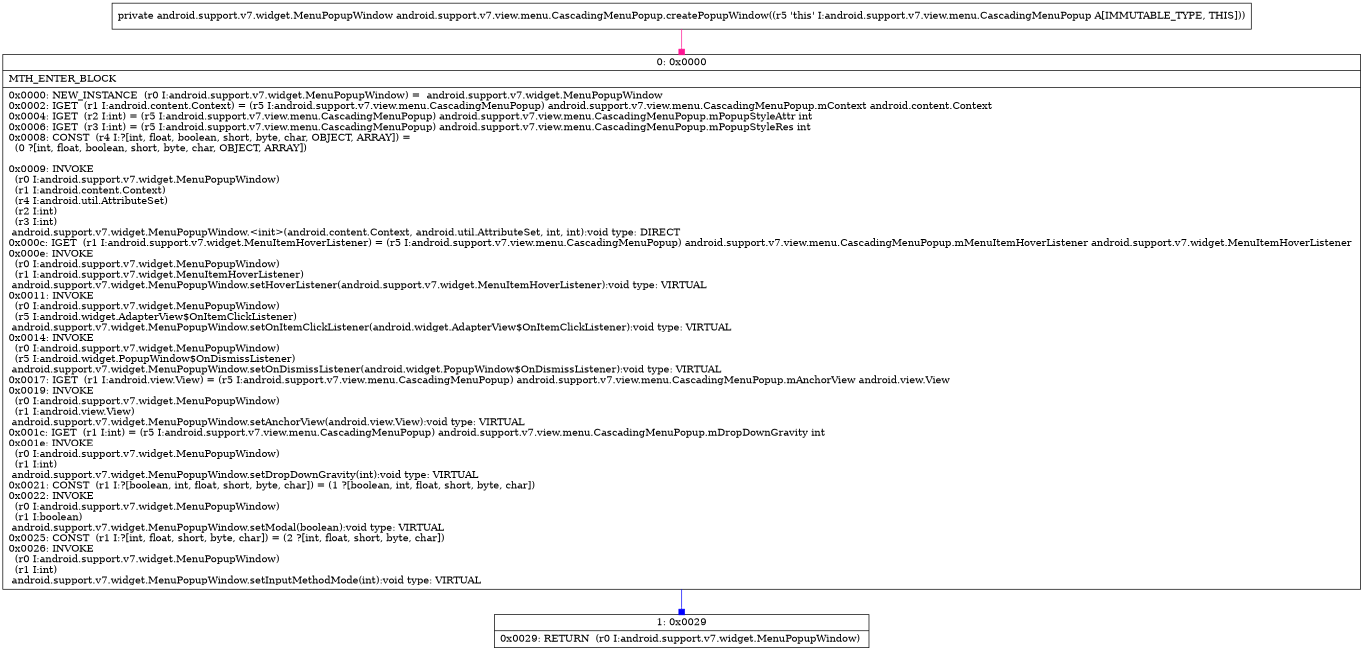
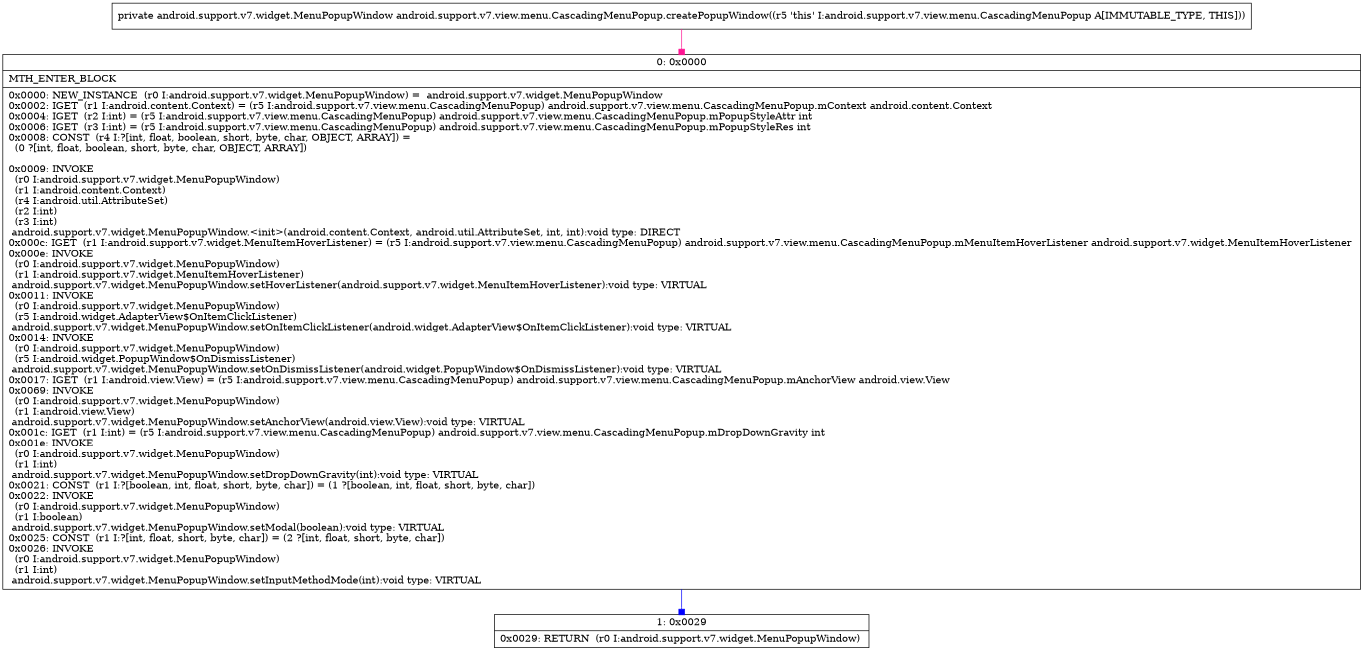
  digraph {
    node [shape=record]
    edge [arrowhead=box]
-   n1 [label="{0\:\ 0x0000|MTH_ENTER_BLOCK\l|0x0000: NEW_INSTANCE  (r0 I:android.support.v7.widget.MenuPopupWindow) =  android.support.v7.widget.MenuPopupWindow \l0x0002: IGET  (r1 I:android.content.Context) = (r5 I:android.support.v7.view.menu.CascadingMenuPopup) android.support.v7.view.menu.CascadingMenuPopup.mContext android.content.Context \l0x0004: IGET  (r2 I:int) = (r5 I:android.support.v7.view.menu.CascadingMenuPopup) android.support.v7.view.menu.CascadingMenuPopup.mPopupStyleAttr int \l0x0006: IGET  (r3 I:int) = (r5 I:android.support.v7.view.menu.CascadingMenuPopup) android.support.v7.view.menu.CascadingMenuPopup.mPopupStyleRes int \l0x0008: CONST  (r4 I:?[int, float, boolean, short, byte, char, OBJECT, ARRAY]) = \l  (0 ?[int, float, boolean, short, byte, char, OBJECT, ARRAY])\l \l0x0009: INVOKE  \l  (r0 I:android.support.v7.widget.MenuPopupWindow)\l  (r1 I:android.content.Context)\l  (r4 I:android.util.AttributeSet)\l  (r2 I:int)\l  (r3 I:int)\l android.support.v7.widget.MenuPopupWindow.\<init\>(android.content.Context, android.util.AttributeSet, int, int):void type: DIRECT \l0x000c: IGET  (r1 I:android.support.v7.widget.MenuItemHoverListener) = (r5 I:android.support.v7.view.menu.CascadingMenuPopup) android.support.v7.view.menu.CascadingMenuPopup.mMenuItemHoverListener android.support.v7.widget.MenuItemHoverListener \l0x000e: INVOKE  \l  (r0 I:android.support.v7.widget.MenuPopupWindow)\l  (r1 I:android.support.v7.widget.MenuItemHoverListener)\l android.support.v7.widget.MenuPopupWindow.setHoverListener(android.support.v7.widget.MenuItemHoverListener):void type: VIRTUAL \l0x0011: INVOKE  \l  (r0 I:android.support.v7.widget.MenuPopupWindow)\l  (r5 I:android.widget.AdapterView$OnItemClickListener)\l android.support.v7.widget.MenuPopupWindow.setOnItemClickListener(android.widget.AdapterView$OnItemClickListener):void type: VIRTUAL \l0x0014: INVOKE  \l  (r0 I:android.support.v7.widget.MenuPopupWindow)\l  (r5 I:android.widget.PopupWindow$OnDismissListener)\l android.support.v7.widget.MenuPopupWindow.setOnDismissListener(android.widget.PopupWindow$OnDismissListener):void type: VIRTUAL \l0x0017: IGET  (r1 I:android.view.View) = (r5 I:android.support.v7.view.menu.CascadingMenuPopup) android.support.v7.view.menu.CascadingMenuPopup.mAnchorView android.view.View \l0x0019: INVOKE  \l  (r0 I:android.support.v7.widget.MenuPopupWindow)\l  (r1 I:android.view.View)\l android.support.v7.widget.MenuPopupWindow.setAnchorView(android.view.View):void type: VIRTUAL \l0x001c: IGET  (r1 I:int) = (r5 I:android.support.v7.view.menu.CascadingMenuPopup) android.support.v7.view.menu.CascadingMenuPopup.mDropDownGravity int \l0x001e: INVOKE  \l  (r0 I:android.support.v7.widget.MenuPopupWindow)\l  (r1 I:int)\l android.support.v7.widget.MenuPopupWindow.setDropDownGravity(int):void type: VIRTUAL \l0x0021: CONST  (r1 I:?[boolean, int, float, short, byte, char]) = (1 ?[boolean, int, float, short, byte, char]) \l0x0022: INVOKE  \l  (r0 I:android.support.v7.widget.MenuPopupWindow)\l  (r1 I:boolean)\l android.support.v7.widget.MenuPopupWindow.setModal(boolean):void type: VIRTUAL \l0x0025: CONST  (r1 I:?[int, float, short, byte, char]) = (2 ?[int, float, short, byte, char]) \l0x0026: INVOKE  \l  (r0 I:android.support.v7.widget.MenuPopupWindow)\l  (r1 I:int)\l android.support.v7.widget.MenuPopupWindow.setInputMethodMode(int):void type: VIRTUAL \l}"]
+   n1 [label="{0\:\ 0x0000|MTH_ENTER_BLOCK\l|0x0000: NEW_INSTANCE  (r0 I:android.support.v7.widget.MenuPopupWindow) =  android.support.v7.widget.MenuPopupWindow \l0x0002: IGET  (r1 I:android.content.Context) = (r5 I:android.support.v7.view.menu.CascadingMenuPopup) android.support.v7.view.menu.CascadingMenuPopup.mContext android.content.Context \l0x0004: IGET  (r2 I:int) = (r5 I:android.support.v7.view.menu.CascadingMenuPopup) android.support.v7.view.menu.CascadingMenuPopup.mPopupStyleAttr int \l0x0006: IGET  (r3 I:int) = (r5 I:android.support.v7.view.menu.CascadingMenuPopup) android.support.v7.view.menu.CascadingMenuPopup.mPopupStyleRes int \l0x0008: CONST  (r4 I:?[int, float, boolean, short, byte, char, OBJECT, ARRAY]) = \l  (0 ?[int, float, boolean, short, byte, char, OBJECT, ARRAY])\l \l0x0009: INVOKE  \l  (r0 I:android.support.v7.widget.MenuPopupWindow)\l  (r1 I:android.content.Context)\l  (r4 I:android.util.AttributeSet)\l  (r2 I:int)\l  (r3 I:int)\l android.support.v7.widget.MenuPopupWindow.\<init\>(android.content.Context, android.util.AttributeSet, int, int):void type: DIRECT \l0x000c: IGET  (r1 I:android.support.v7.widget.MenuItemHoverListener) = (r5 I:android.support.v7.view.menu.CascadingMenuPopup) android.support.v7.view.menu.CascadingMenuPopup.mMenuItemHoverListener android.support.v7.widget.MenuItemHoverListener \l0x000e: INVOKE  \l  (r0 I:android.support.v7.widget.MenuPopupWindow)\l  (r1 I:android.support.v7.widget.MenuItemHoverListener)\l android.support.v7.widget.MenuPopupWindow.setHoverListener(android.support.v7.widget.MenuItemHoverListener):void type: VIRTUAL \l0x0011: INVOKE  \l  (r0 I:android.support.v7.widget.MenuPopupWindow)\l  (r5 I:android.widget.AdapterView$OnItemClickListener)\l android.support.v7.widget.MenuPopupWindow.setOnItemClickListener(android.widget.AdapterView$OnItemClickListener):void type: VIRTUAL \l0x0014: INVOKE  \l  (r0 I:android.support.v7.widget.MenuPopupWindow)\l  (r5 I:android.widget.PopupWindow$OnDismissListener)\l android.support.v7.widget.MenuPopupWindow.setOnDismissListener(android.widget.PopupWindow$OnDismissListener):void type: VIRTUAL \l0x0017: IGET  (r1 I:android.view.View) = (r5 I:android.support.v7.view.menu.CascadingMenuPopup) android.support.v7.view.menu.CascadingMenuPopup.mAnchorView android.view.View \l0x0069: INVOKE  \l  (r0 I:android.support.v7.widget.MenuPopupWindow)\l  (r1 I:android.view.View)\l android.support.v7.widget.MenuPopupWindow.setAnchorView(android.view.View):void type: VIRTUAL \l0x001c: IGET  (r1 I:int) = (r5 I:android.support.v7.view.menu.CascadingMenuPopup) android.support.v7.view.menu.CascadingMenuPopup.mDropDownGravity int \l0x001e: INVOKE  \l  (r0 I:android.support.v7.widget.MenuPopupWindow)\l  (r1 I:int)\l android.support.v7.widget.MenuPopupWindow.setDropDownGravity(int):void type: VIRTUAL \l0x0021: CONST  (r1 I:?[boolean, int, float, short, byte, char]) = (1 ?[boolean, int, float, short, byte, char]) \l0x0022: INVOKE  \l  (r0 I:android.support.v7.widget.MenuPopupWindow)\l  (r1 I:boolean)\l android.support.v7.widget.MenuPopupWindow.setModal(boolean):void type: VIRTUAL \l0x0025: CONST  (r1 I:?[int, float, short, byte, char]) = (2 ?[int, float, short, byte, char]) \l0x0026: INVOKE  \l  (r0 I:android.support.v7.widget.MenuPopupWindow)\l  (r1 I:int)\l android.support.v7.widget.MenuPopupWindow.setInputMethodMode(int):void type: VIRTUAL \l}"]
    n2 [label="{1\:\ 0x0029|0x0029: RETURN  (r0 I:android.support.v7.widget.MenuPopupWindow) \l}"]
    n3 [label="{private android.support.v7.widget.MenuPopupWindow android.support.v7.view.menu.CascadingMenuPopup.createPopupWindow((r5 'this' I:android.support.v7.view.menu.CascadingMenuPopup A[IMMUTABLE_TYPE, THIS])) }"]
    n1 -> n2 [color=blue]
    n3 -> n1 [color=deeppink]
  }
